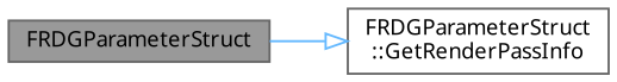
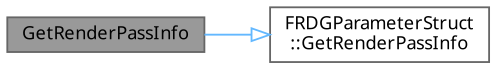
  digraph {
    rankdir=LR
    fontname="Noto Sans"
    node [fontname="Noto Sans" fontsize=10 shape=box style=filled]
-   n1 [color=gray40 fillcolor=grey60 fontcolor=black height=0.2 label=FRDGParameterStruct width=0.4]
+   n1 [color=gray40 fillcolor=grey60 fontcolor=black height=0.2 label=GetRenderPassInfo width=0.4]
    n2 [color=grey40 fillcolor=white height=0.2 label="FRDGParameterStruct\l::GetRenderPassInfo" width=0.4]
    n1 -> n2 [color=steelblue1 fontname="Noto Sans" fontsize=10 labelfontname=Helvetica labelfontsize=10 style=solid arrowhead=onormal]
  }
